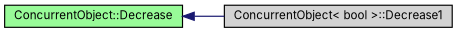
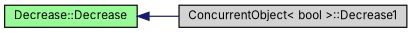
  digraph {
    rankdir=LR
    fontname=Inter
    node [color=black fontname=Inter fontsize=10 shape=record style=filled]
-   n1 [fillcolor=palegreen fontcolor=black height=0.2 label="ConcurrentObject::Decrease" width=0.4]
+   n1 [fillcolor=palegreen fontcolor=black height=0.2 label="Decrease::Decrease" width=0.4]
    n2 [fillcolor=lightgrey height=0.2 label="ConcurrentObject\< bool \>::Decrease1" width=0.4]
    n1 -> n2 [color=midnightblue dir=back fontname=Inter fontsize=10 labelfontname=FreeSans labelfontsize=10 style=solid]
  }
